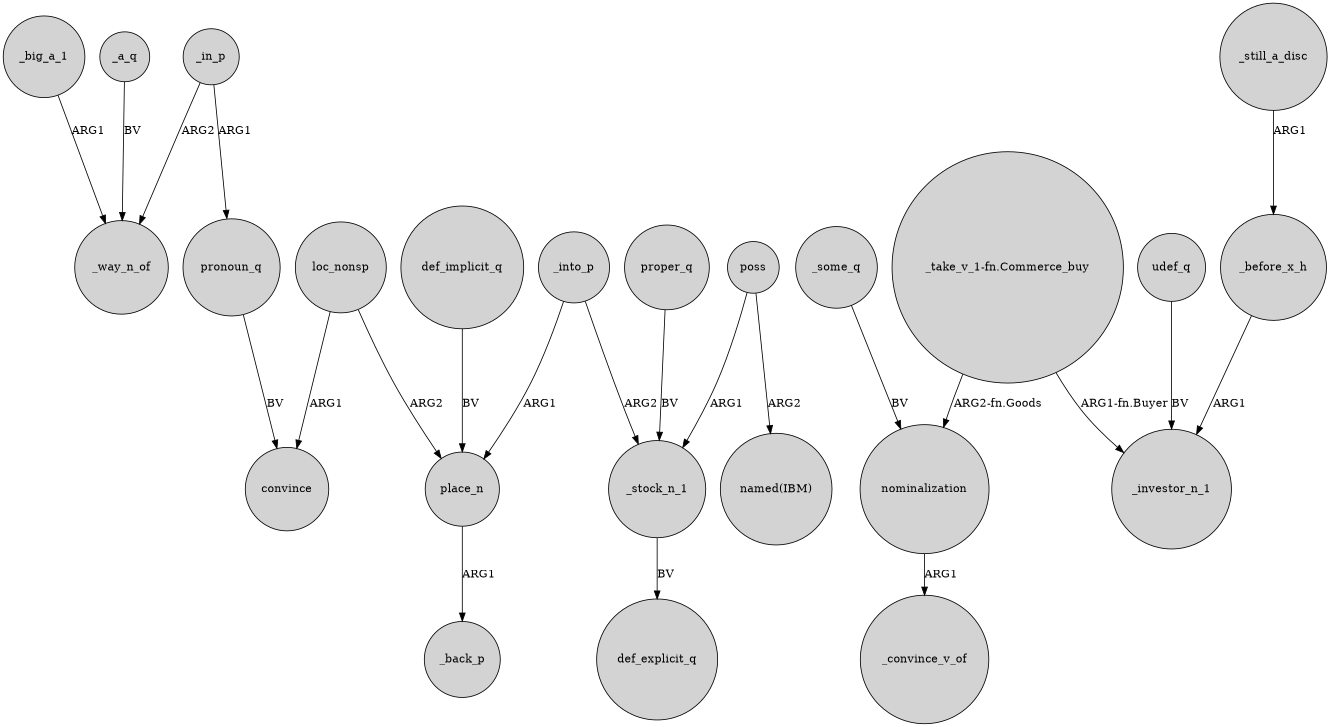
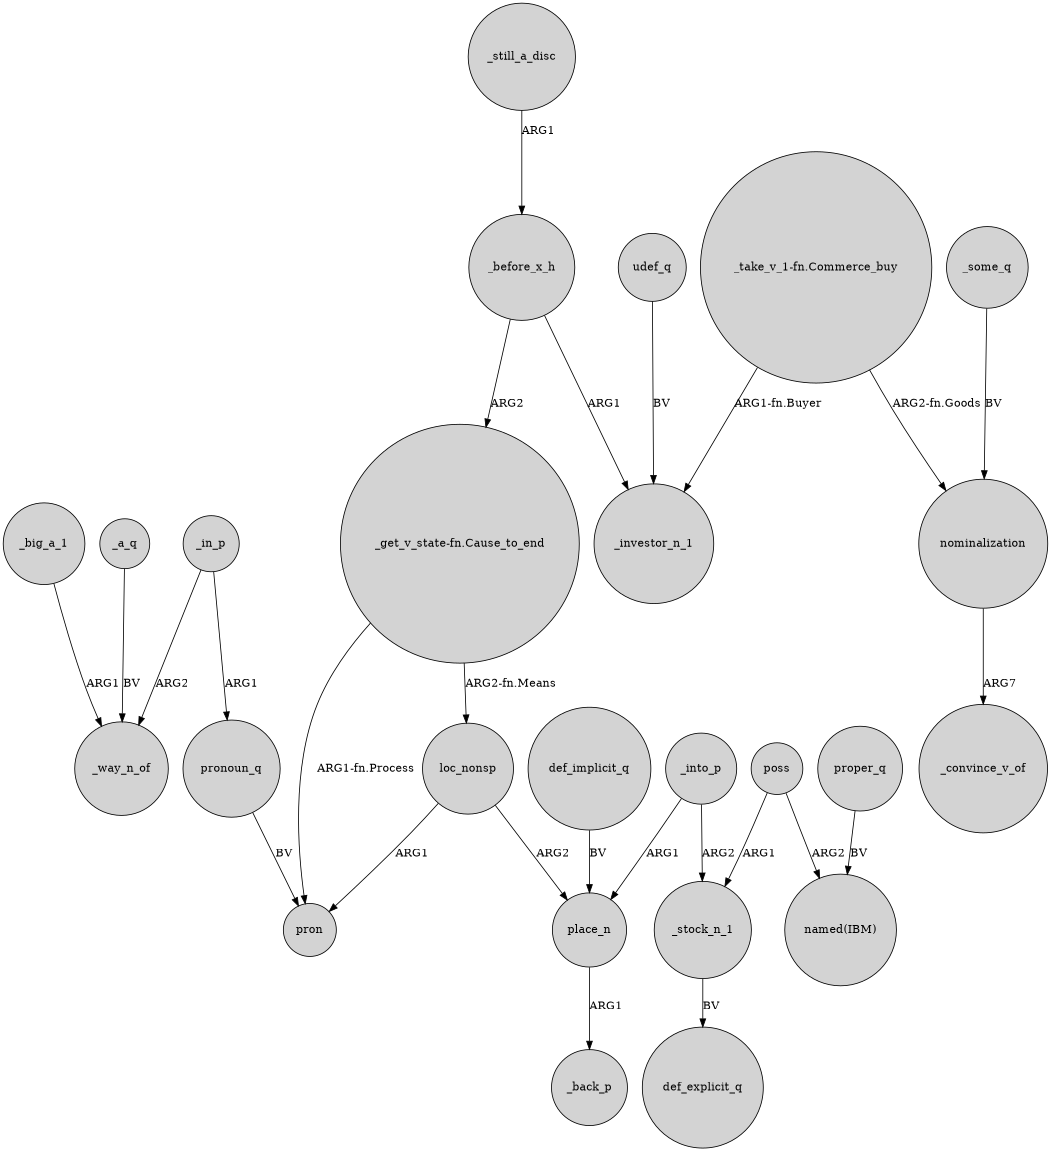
  digraph {
    node [shape=circle style=filled]
    _a_q
    _way_n_of
    _big_a_1
    _into_p
    _stock_n_1
    place_n
    def_explicit_q
    _back_p
    def_implicit_q
    _in_p
    pronoun_q
-   pron [label=convince]
+   "_get_v_state-fn.Cause_to_end"
+   pron
    loc_nonsp
    poss
    "named(IBM)"
    proper_q
    "_take_v_1-fn.Commerce_buy"
    nominalization
    _investor_n_1
    _convince_v_of
    _some_q
    _before_x_h
    _still_a_disc
    udef_q
    _a_q -> _way_n_of [label=BV]
    _big_a_1 -> _way_n_of [label=ARG1]
    _into_p -> _stock_n_1 [label=ARG2]
    _into_p -> place_n [label=ARG1]
    _stock_n_1 -> def_explicit_q [label=BV]
    place_n -> _back_p [label=ARG1]
    def_implicit_q -> place_n [label=BV]
    _in_p -> _way_n_of [label=ARG2]
    _in_p -> pronoun_q [label=ARG1]
    pronoun_q -> pron [label=BV]
+   "_get_v_state-fn.Cause_to_end" -> pron [label="ARG1-fn.Process"]
+   "_get_v_state-fn.Cause_to_end" -> loc_nonsp [label="ARG2-fn.Means"]
    loc_nonsp -> place_n [label=ARG2]
    loc_nonsp -> pron [label=ARG1]
    poss -> _stock_n_1 [label=ARG1]
    poss -> "named(IBM)" [label=ARG2]
-   proper_q -> _stock_n_1 [label=BV]
+   proper_q -> "named(IBM)" [label=BV]
    "_take_v_1-fn.Commerce_buy" -> nominalization [label="ARG2-fn.Goods"]
    "_take_v_1-fn.Commerce_buy" -> _investor_n_1 [label="ARG1-fn.Buyer"]
-   nominalization -> _convince_v_of [label=ARG1]
+   nominalization -> _convince_v_of [label=ARG7]
    _some_q -> nominalization [label=BV]
+   _before_x_h -> "_get_v_state-fn.Cause_to_end" [label=ARG2]
    _before_x_h -> _investor_n_1 [label=ARG1]
    _still_a_disc -> _before_x_h [label=ARG1]
    udef_q -> _investor_n_1 [label=BV]
  }
